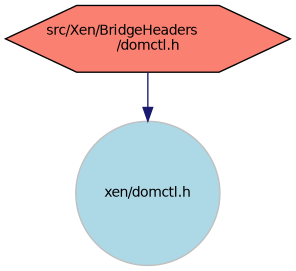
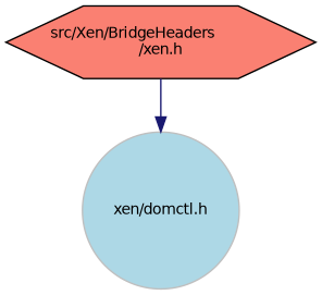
  digraph {
    node [fontname=Helvetica fontsize=10 style=filled]
-   n1 [color=black fillcolor=salmon fontcolor=black height=0.2 label="src/Xen/BridgeHeaders\l/domctl.h" shape=hexagon width=0.4]
+   n1 [color=black fillcolor=salmon fontcolor=black height=0.2 label="src/Xen/BridgeHeaders\l/xen.h" shape=hexagon width=0.4]
    n2 [color=grey75 fillcolor=lightblue height=0.2 label="xen/domctl.h" shape=circle width=0.4]
    n1 -> n2 [color=midnightblue fontname=Helvetica fontsize=10 labelfontname=Helvetica labelfontsize=10 style=solid]
  }
